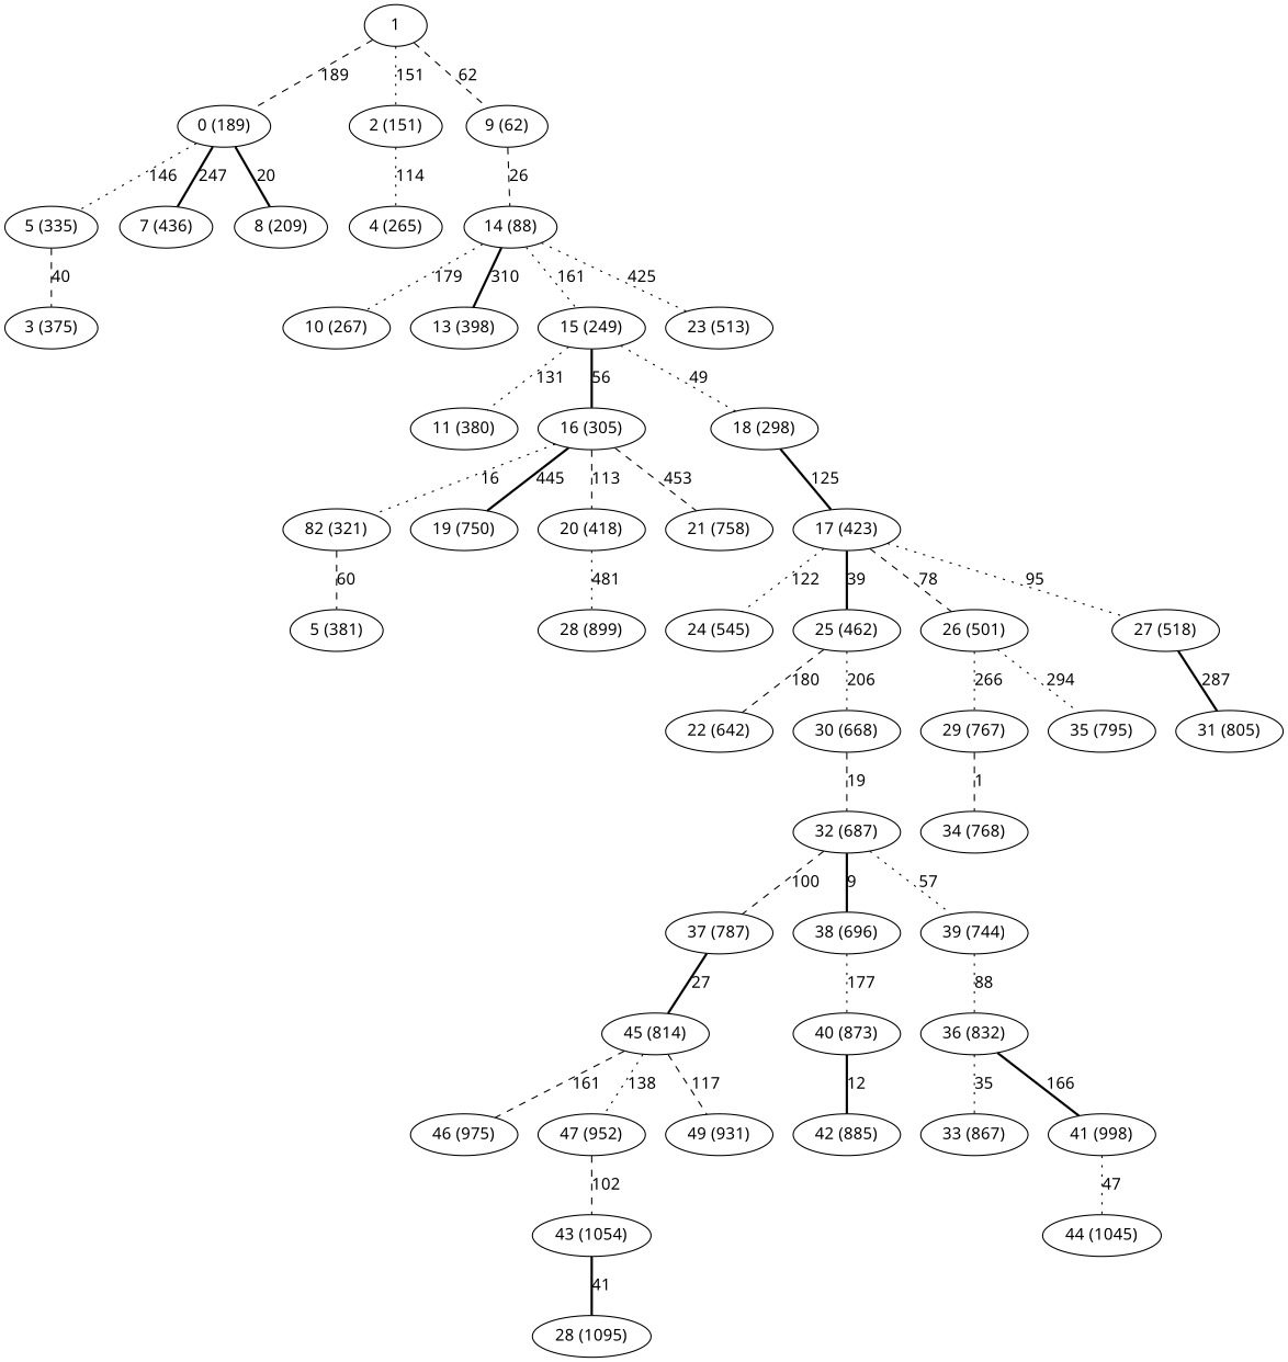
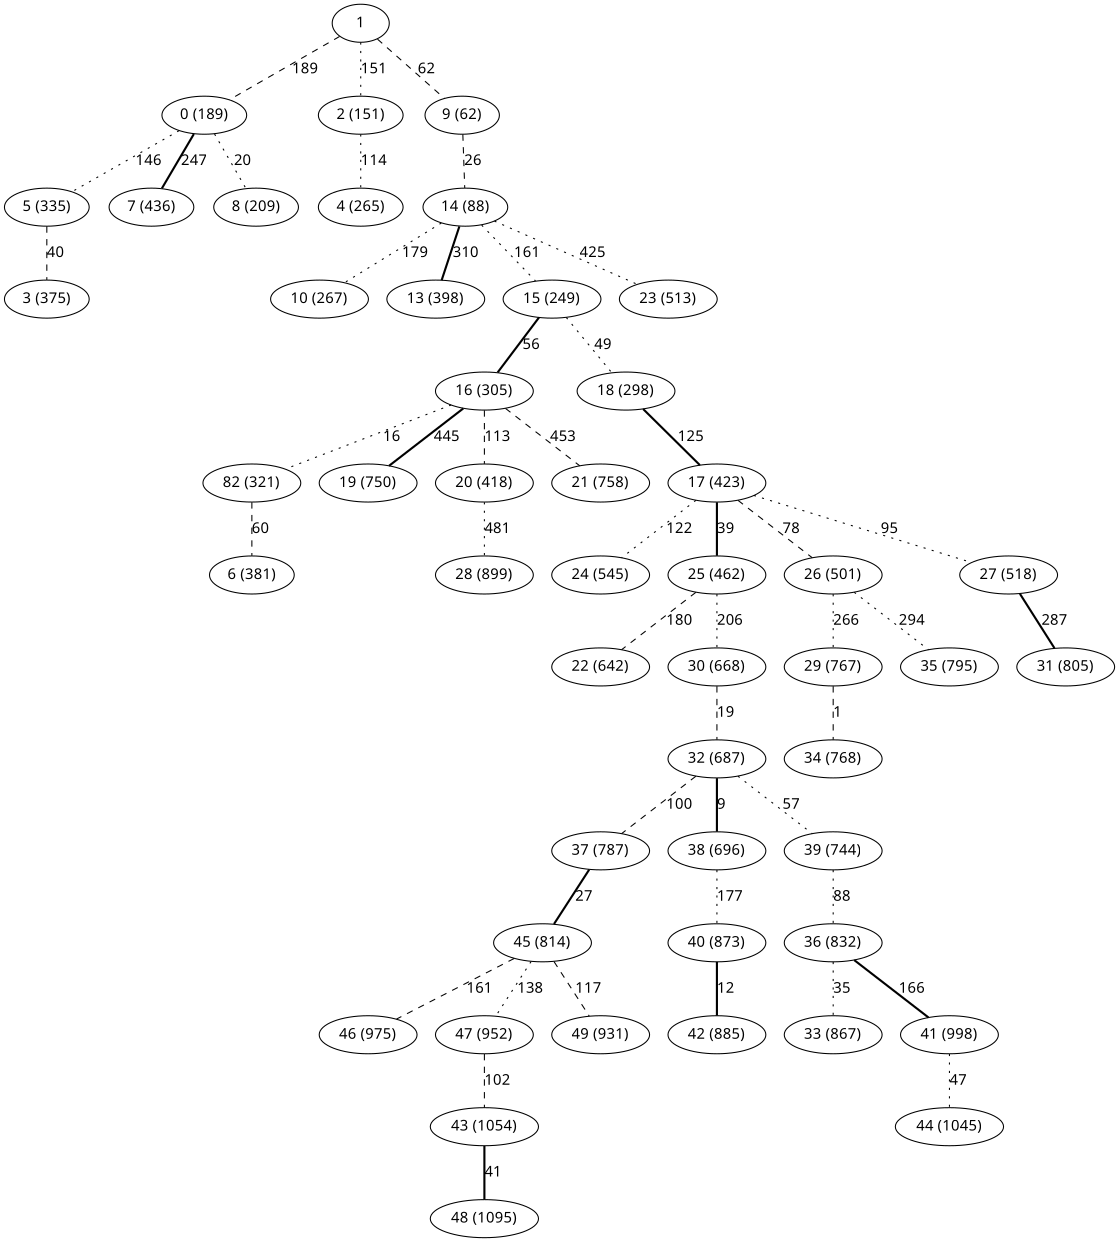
  strict graph {
    fontname="Noto Sans"
    node [fontname="Noto Sans"]
    edge [fontname="Noto Sans" style=dotted]
    n1 [label="0 (189)"]
    n2 [label="5 (335)"]
    n3 [label="7 (436)"]
    n4 [label="8 (209)"]
    1
    n6 [label="2 (151)"]
    n7 [label="9 (62)"]
    n8 [label="4 (265)"]
    n9 [label="14 (88)"]
    n10 [label="3 (375)"]
-   n11 [label="5 (381)"]
+   n11 [label="6 (381)"]
    n12 [label="10 (267)"]
    n13 [label="13 (398)"]
    n14 [label="15 (249)"]
    n15 [label="23 (513)"]
-   n16 [label="11 (380)"]
    n17 [label="82 (321)"]
    n18 [label="16 (305)"]
    n19 [label="18 (298)"]
    n20 [label="19 (750)"]
    n21 [label="20 (418)"]
    n22 [label="21 (758)"]
    n23 [label="17 (423)"]
    n24 [label="28 (899)"]
    n25 [label="24 (545)"]
    n26 [label="25 (462)"]
    n27 [label="26 (501)"]
    n28 [label="27 (518)"]
    n29 [label="22 (642)"]
    n30 [label="30 (668)"]
    n31 [label="29 (767)"]
    n32 [label="35 (795)"]
    n33 [label="31 (805)"]
    n34 [label="32 (687)"]
    n35 [label="34 (768)"]
    n36 [label="37 (787)"]
    n37 [label="38 (696)"]
    n38 [label="39 (744)"]
    n39 [label="45 (814)"]
    n40 [label="40 (873)"]
    n41 [label="36 (832)"]
    n42 [label="33 (867)"]
    n43 [label="41 (998)"]
    n44 [label="44 (1045)"]
    n45 [label="46 (975)"]
    n46 [label="47 (952)"]
    n47 [label="49 (931)"]
    n48 [label="42 (885)"]
    n49 [label="43 (1054)"]
-   n50 [label="28 (1095)"]
+   n50 [label="48 (1095)"]
    n1 -- n2 [label=146]
    n1 -- n3 [label=247 style=bold]
-   n1 -- n4 [label=20 style=bold]
+   n1 -- n4 [label=20]
    n2 -- n10 [label=40 style=dashed]
    1 -- n1 [label=189 style=dashed]
    1 -- n6 [label=151]
    1 -- n7 [label=62 style=dashed]
    n6 -- n8 [label=114]
    n7 -- n9 [label=26 style=dashed]
    n9 -- n12 [label=179]
    n9 -- n13 [label=310 style=bold]
    n9 -- n14 [label=161]
    n9 -- n15 [label=425]
-   n14 -- n16 [label=131]
    n14 -- n18 [label=56 style=bold]
    n14 -- n19 [label=49]
    n17 -- n11 [label=60 style=dashed]
    n18 -- n17 [label=16]
    n18 -- n20 [label=445 style=bold]
    n18 -- n21 [label=113 style=dashed]
    n18 -- n22 [label=453 style=dashed]
    n19 -- n23 [label=125 style=bold]
    n21 -- n24 [label=481]
    n23 -- n25 [label=122]
    n23 -- n26 [label=39 style=bold]
    n23 -- n27 [label=78 style=dashed]
    n23 -- n28 [label=95]
    n26 -- n29 [label=180 style=dashed]
    n26 -- n30 [label=206]
    n27 -- n31 [label=266]
    n27 -- n32 [label=294]
    n28 -- n33 [label=287 style=bold]
    n30 -- n34 [label=19 style=dashed]
    n31 -- n35 [label=1 style=dashed]
    n34 -- n36 [label=100 style=dashed]
    n34 -- n37 [label=9 style=bold]
    n34 -- n38 [label=57]
    n36 -- n39 [label=27 style=bold]
    n37 -- n40 [label=177]
    n38 -- n41 [label=88]
    n39 -- n45 [label=161 style=dashed]
    n39 -- n46 [label=138]
    n39 -- n47 [label=117 style=dashed]
    n40 -- n48 [label=12 style=bold]
    n41 -- n42 [label=35]
    n41 -- n43 [label=166 style=bold]
    n43 -- n44 [label=47]
    n46 -- n49 [label=102 style=dashed]
    n49 -- n50 [label=41 style=bold]
  }
